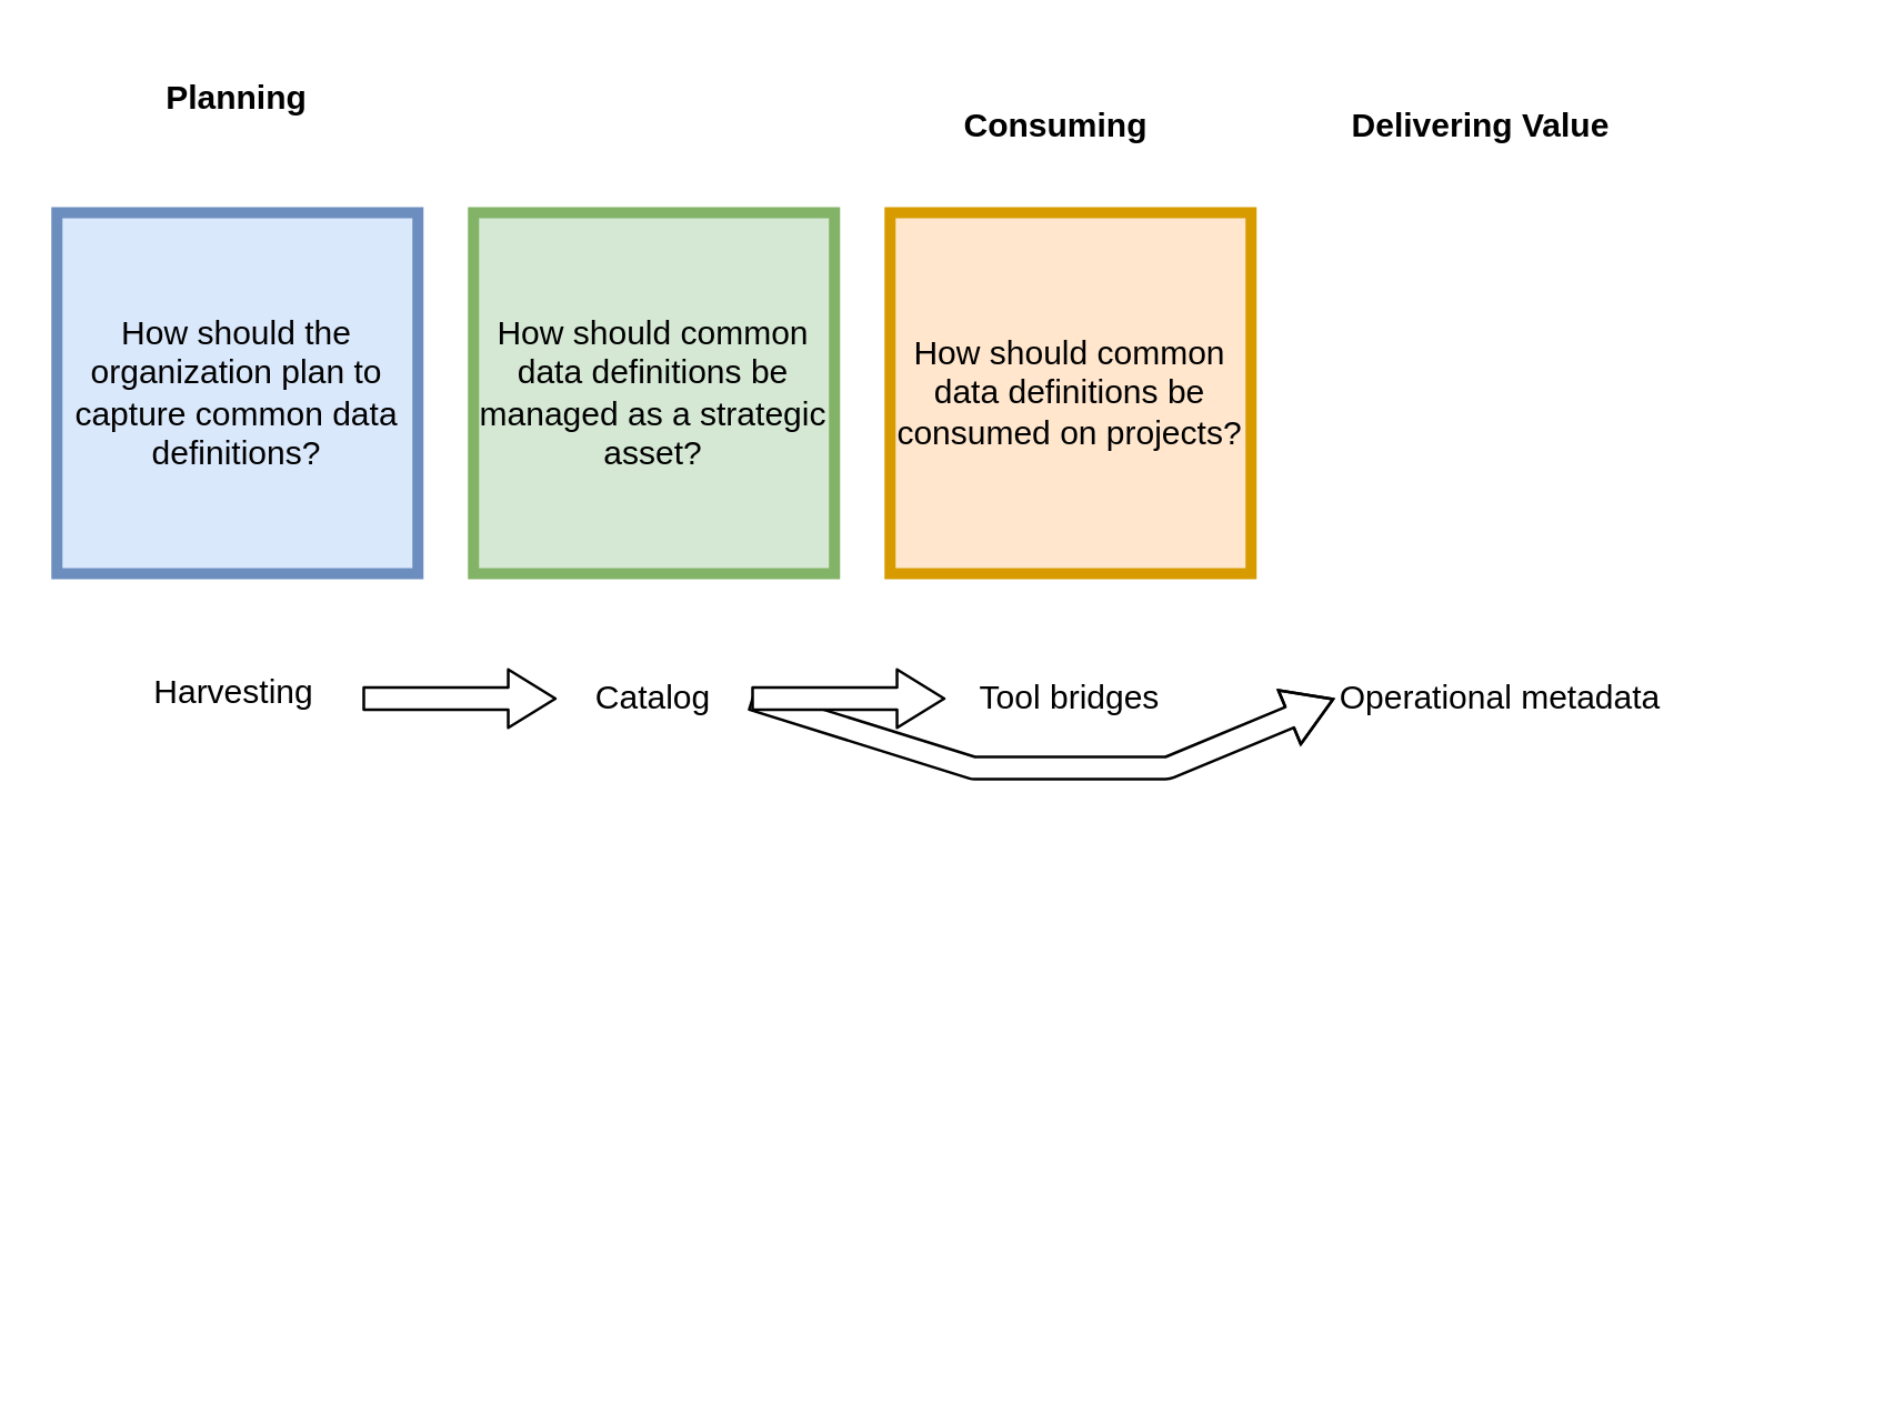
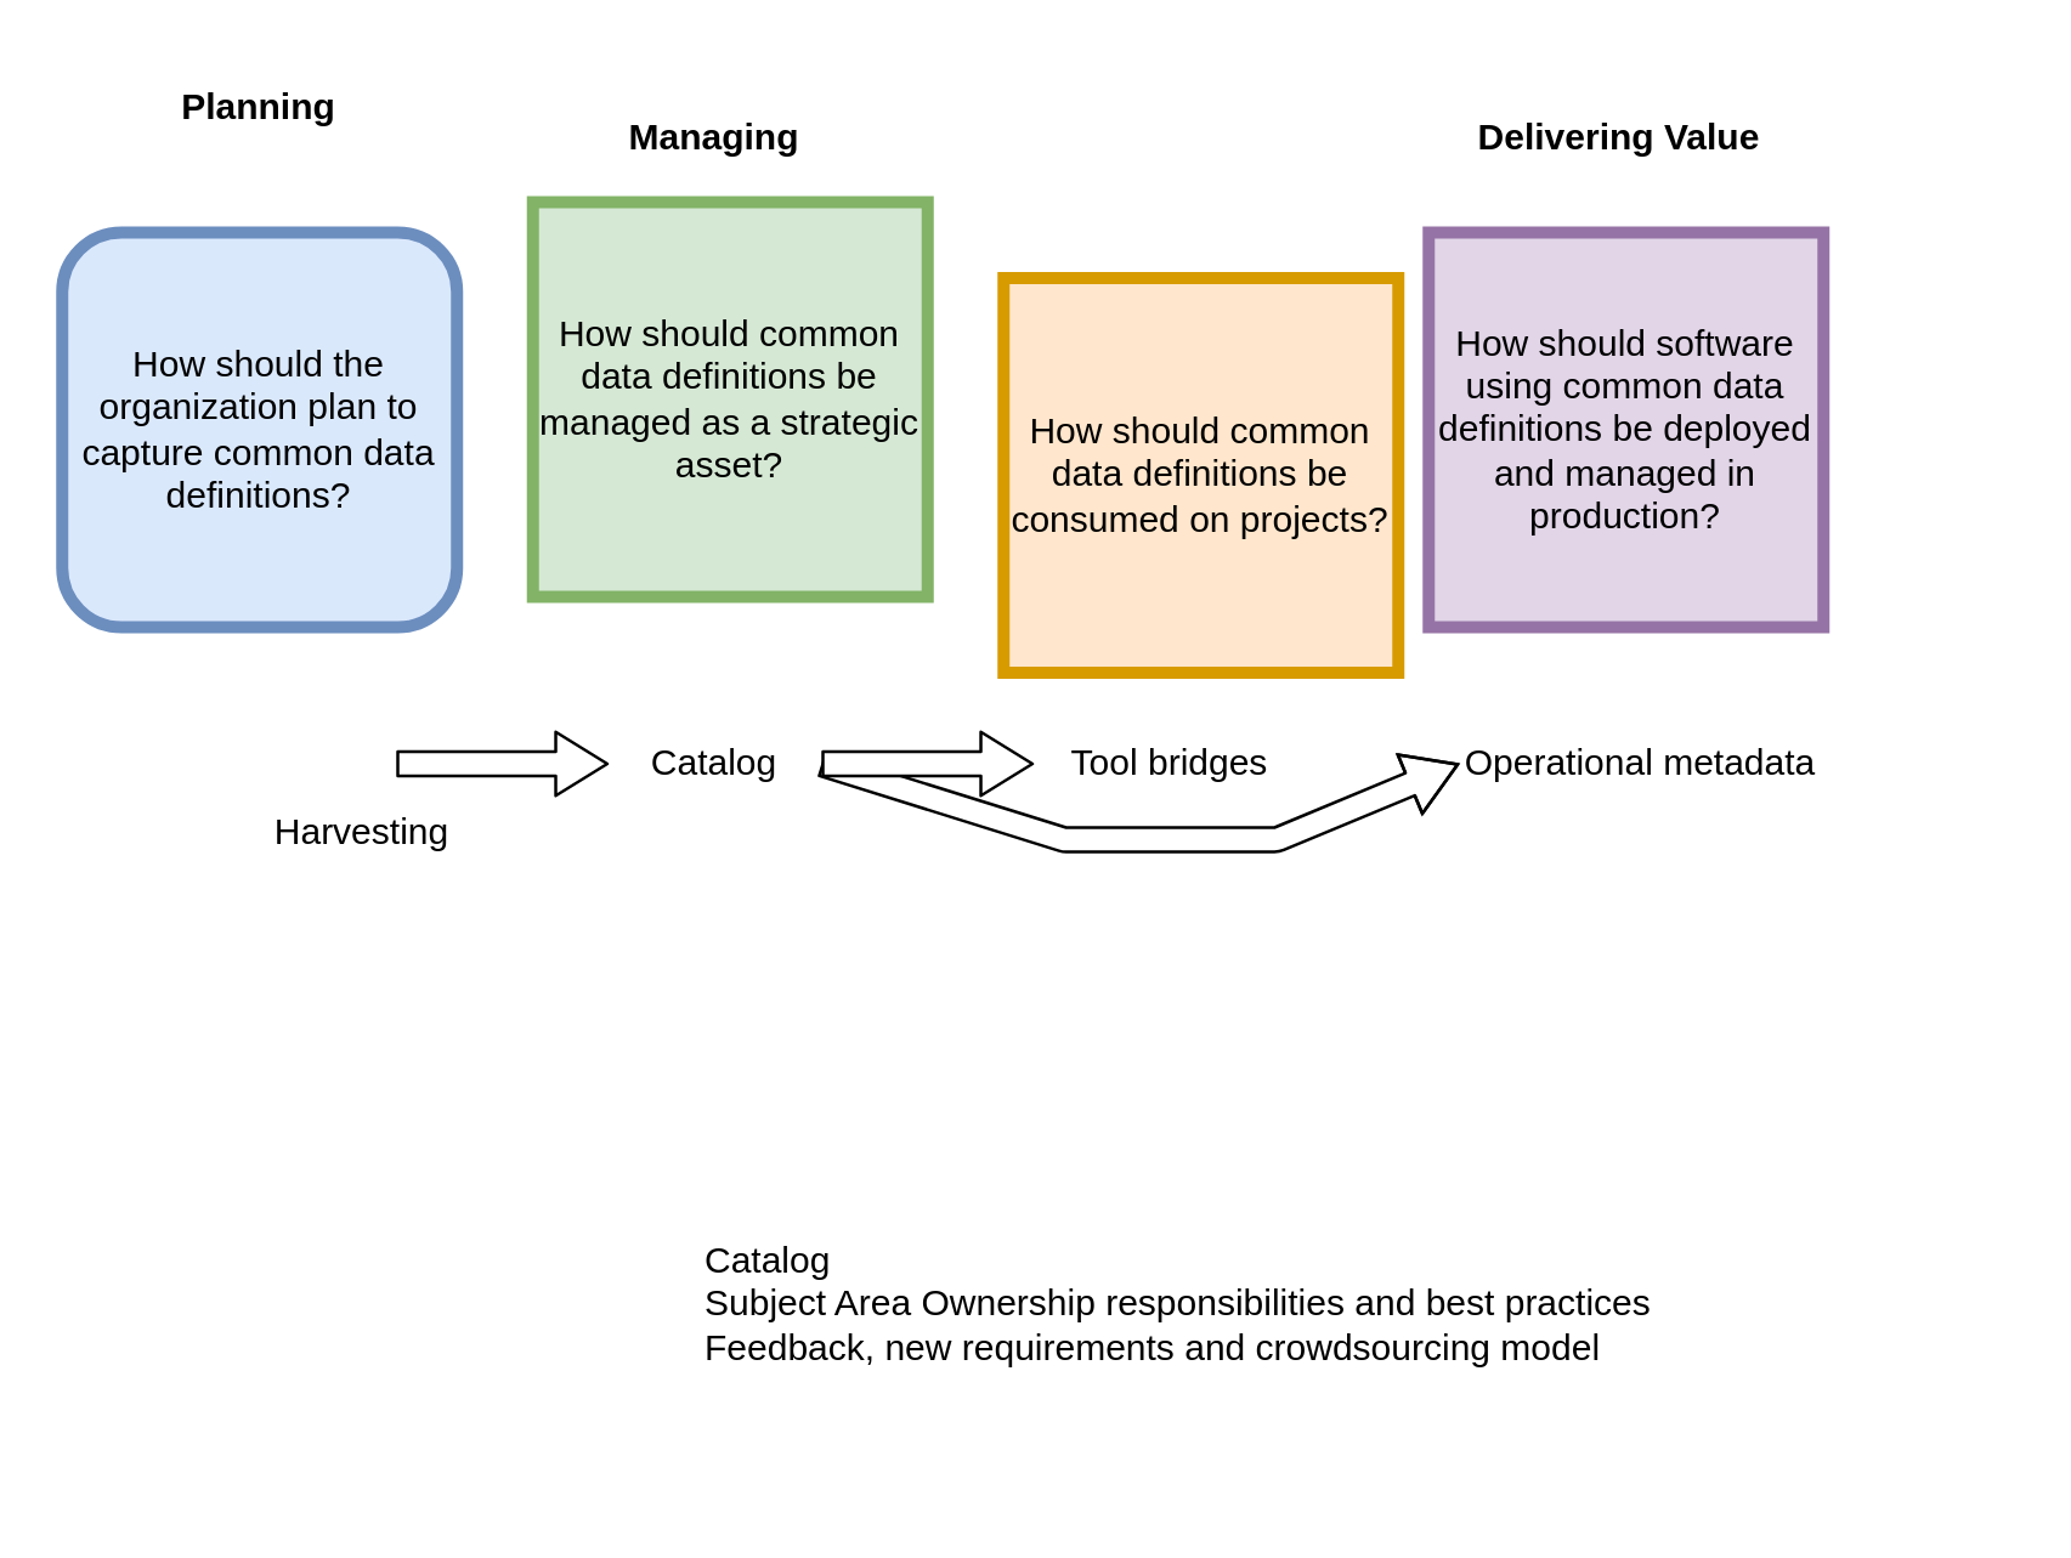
  <mxCell id="0" />
  <mxCell id="1" parent="0" />
- <mxCell id="2" value="How should the organization plan to capture common data definitions?" style="rounded=0;whiteSpace=wrap;html=1;strokeWidth=4;perimeterSpacing=4;noLabel=0;labelPadding=4;fillColor=#dae8fc;strokeColor=#6c8ebf;" parent="1" vertex="1"><mxGeometry x="20" y="76" width="130" height="130" as="geometry" /></mxCell>
- <mxCell id="3" value="How should common data definitions be managed as a strategic asset?" style="rounded=0;whiteSpace=wrap;html=1;strokeWidth=4;perimeterSpacing=4;noLabel=0;labelPadding=4;fillColor=#d5e8d4;strokeColor=#82b366;" parent="1" vertex="1"><mxGeometry x="170" y="76" width="130" height="130" as="geometry" /></mxCell>
- <mxCell id="4" value="How should common data definitions be consumed on projects?" style="rounded=0;whiteSpace=wrap;html=1;strokeWidth=4;perimeterSpacing=4;noLabel=0;labelPadding=4;fillColor=#ffe6cc;strokeColor=#d79b00;" parent="1" vertex="1"><mxGeometry x="320" y="76" width="130" height="130" as="geometry" /></mxCell>
+ <mxCell id="2" value="How should the organization plan to capture common data definitions?" style="whiteSpace=wrap;html=1;strokeWidth=4;perimeterSpacing=4;noLabel=0;labelPadding=4;fillColor=#dae8fc;strokeColor=#6c8ebf;rounded=1;" parent="1" vertex="1"><mxGeometry x="20" y="76" width="130" height="130" as="geometry" /></mxCell>
+ <mxCell id="3" value="How should common data definitions be managed as a strategic asset?" style="rounded=0;whiteSpace=wrap;html=1;strokeWidth=4;perimeterSpacing=4;noLabel=0;labelPadding=4;fillColor=#d5e8d4;strokeColor=#82b366;" parent="1" vertex="1"><mxGeometry x="175" y="66" width="130" height="130" as="geometry" /></mxCell>
+ <mxCell id="4" value="How should common data definitions be consumed on projects?" style="rounded=0;whiteSpace=wrap;html=1;strokeWidth=4;perimeterSpacing=4;noLabel=0;labelPadding=4;fillColor=#ffe6cc;strokeColor=#d79b00;" parent="1" vertex="1"><mxGeometry x="330" y="91" width="130" height="130" as="geometry" /></mxCell>
+ <mxCell id="5" value="How should software using common data definitions be deployed and managed in production?" style="rounded=0;whiteSpace=wrap;html=1;strokeWidth=4;perimeterSpacing=4;noLabel=0;labelPadding=4;fillColor=#e1d5e7;strokeColor=#9673a6;" parent="1" vertex="1"><mxGeometry x="470" y="76" width="130" height="130" as="geometry" /></mxCell>
+ <mxCell id="6" value="Catalog&lt;br&gt;Subject Area Ownership responsibilities and best practices&lt;br&gt;Feedback, new requirements and crowdsourcing model" style="text;html=1;" parent="1" vertex="1"><mxGeometry x="230" y="401" width="430" height="90" as="geometry" /></mxCell>
  <mxCell id="7" value="Planning" style="text;html=1;strokeColor=none;fillColor=none;align=center;verticalAlign=middle;whiteSpace=wrap;rounded=0;fontStyle=1" parent="1" vertex="1"><mxGeometry x="20" y="20" width="130" height="30" as="geometry" /></mxCell>
- <mxCell id="9" value="Consuming" style="text;html=1;strokeColor=none;fillColor=none;align=center;verticalAlign=middle;whiteSpace=wrap;rounded=0;fontStyle=1" parent="1" vertex="1"><mxGeometry x="315" y="30" width="130" height="30" as="geometry" /></mxCell>
+ <mxCell id="8" value="Managing" style="text;html=1;strokeColor=none;fillColor=none;align=center;verticalAlign=middle;whiteSpace=wrap;rounded=0;fontStyle=1" parent="1" vertex="1"><mxGeometry x="170" y="30" width="130" height="30" as="geometry" /></mxCell>
  <mxCell id="10" value="Delivering Value" style="text;html=1;strokeColor=none;fillColor=none;align=center;verticalAlign=middle;whiteSpace=wrap;rounded=0;fontStyle=1" parent="1" vertex="1"><mxGeometry x="468" y="30" width="130" height="30" as="geometry" /></mxCell>
  <mxCell id="11" value="&lt;div style=&quot;text-align: left&quot;&gt;&lt;span&gt;Tool bridges&lt;/span&gt;&lt;/div&gt;" style="text;html=1;strokeColor=none;fillColor=none;align=center;verticalAlign=middle;whiteSpace=wrap;rounded=0;" parent="1" vertex="1"><mxGeometry x="325" y="236" width="120" height="30" as="geometry" /></mxCell>
  <mxCell id="12" value="&lt;div style=&quot;text-align: left&quot;&gt;&lt;span&gt;Operational metadata&lt;/span&gt;&lt;/div&gt;" style="text;html=1;strokeColor=none;fillColor=none;align=center;verticalAlign=middle;whiteSpace=wrap;rounded=0;" parent="1" vertex="1"><mxGeometry x="480" y="236" width="120" height="30" as="geometry" /></mxCell>
  <mxCell id="13" value="Catalog" style="text;html=1;strokeColor=none;fillColor=none;align=center;verticalAlign=middle;whiteSpace=wrap;rounded=0;" parent="1" vertex="1"><mxGeometry x="205" y="236" width="60" height="30" as="geometry" /></mxCell>
  <mxCell id="14" value="" style="shape=flexArrow;endArrow=classic;html=1;fillColor=#ffffff;fontSize=13;width=8;endSize=5.33;endWidth=12;" parent="1" edge="1"><mxGeometry width="50" height="50" relative="1" as="geometry"><mxPoint x="130" y="251" as="sourcePoint" /><mxPoint x="200" y="251" as="targetPoint" /></mxGeometry></mxCell>
  <mxCell id="15" value="" style="shape=flexArrow;endArrow=classic;html=1;fillColor=#ffffff;fontSize=13;width=8;endSize=5.33;endWidth=12;entryX=0;entryY=0.5;" parent="1" target="12" edge="1"><mxGeometry width="50" height="50" relative="1" as="geometry"><mxPoint x="270" y="251" as="sourcePoint" /><mxPoint x="430" y="276" as="targetPoint" /><Array as="points"><mxPoint x="350" y="276" /><mxPoint x="420" y="276" /></Array></mxGeometry></mxCell>
  <mxCell id="16" value="" style="shape=flexArrow;endArrow=classic;html=1;fillColor=#ffffff;fontSize=13;width=8;endSize=5.33;endWidth=12;" parent="1" edge="1"><mxGeometry width="50" height="50" relative="1" as="geometry"><mxPoint x="270" y="251" as="sourcePoint" /><mxPoint x="340" y="251" as="targetPoint" /></mxGeometry></mxCell>
- <mxCell id="17" value="Harvesting" style="text;html=1;strokeColor=none;fillColor=none;align=center;verticalAlign=middle;whiteSpace=wrap;rounded=0;" parent="1" vertex="1"><mxGeometry x="54" y="234" width="60" height="30" as="geometry" /></mxCell>
+ <mxCell id="17" value="Harvesting" style="text;html=1;strokeColor=none;fillColor=none;align=center;verticalAlign=middle;whiteSpace=wrap;rounded=0;" parent="1" vertex="1"><mxGeometry x="89" y="259" width="60" height="30" as="geometry" /></mxCell>
